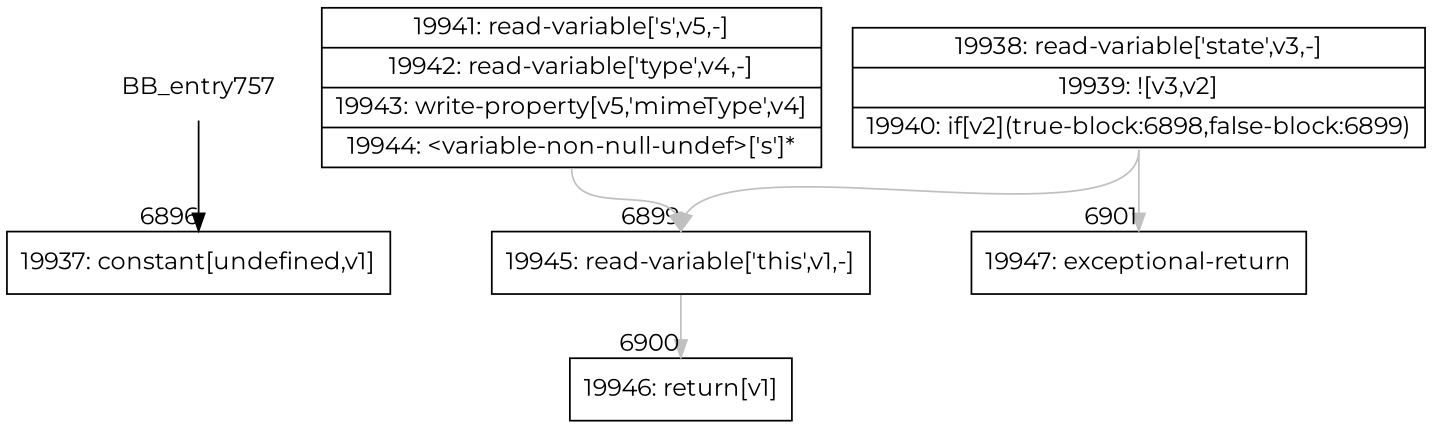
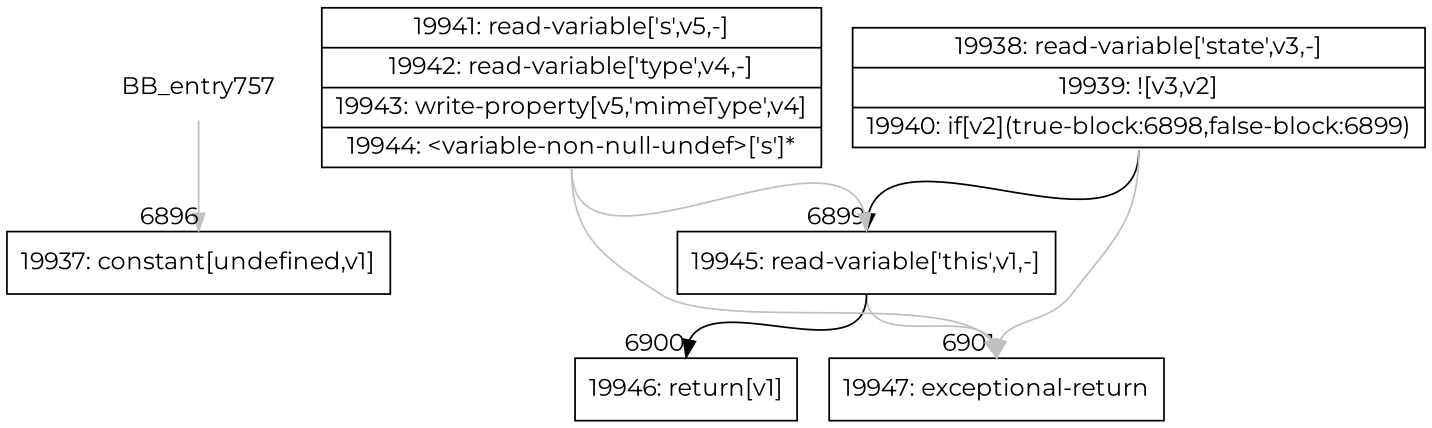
  digraph {
    fontname=Montserrat
    rankdir=TD
    node [fontname=Montserrat shape=record]
    edge [fontname=Montserrat headport=n tailport=s color=gray]
    n1 [label=BB_entry757 shape=none]
    n2 [label="{19937: constant[undefined,v1]}"]
    n3 [label="{19938: read-variable['state',v3,-]|19939: ![v3,v2]|19940: if[v2](true-block:6898,false-block:6899)}"]
    n4 [label="{19945: read-variable['this',v1,-]}"]
    n5 [label="{19947: exceptional-return}"]
    n6 [label="{19941: read-variable['s',v5,-]|19942: read-variable['type',v4,-]|19943: write-property[v5,'mimeType',v4]|19944: \<variable-non-null-undef\>['s']*}"]
    n7 [label="{19946: return[v1]}"]
-   n1 -> n2 [headlabel="    6896" color=""]
-   n3 -> n4 [headlabel="      6899"]
+   n1 -> n2 [headlabel="    6896"]
+   n3 -> n4 [headlabel="      6899" color=""]
    n3 -> n5 [headlabel="      6901"]
-   n4 -> n7 [headlabel="      6900"]
+   n4 -> n5
+   n4 -> n7 [headlabel="      6900" color=""]
    n6 -> n4
+   n6 -> n5
  }
